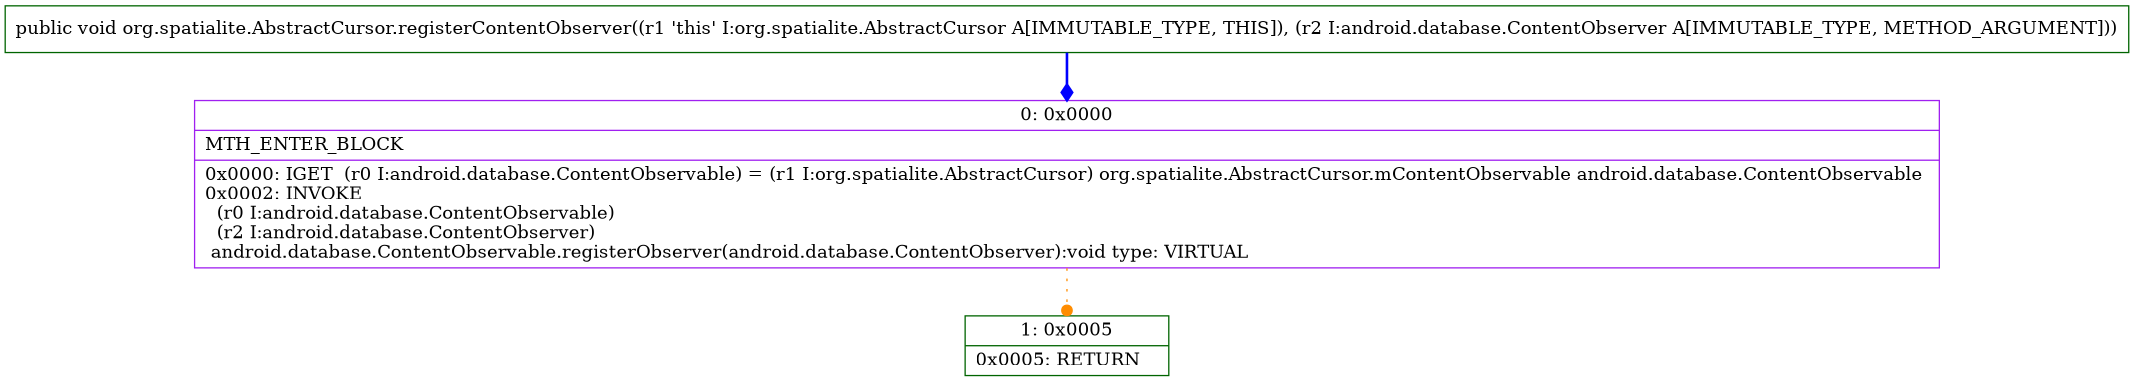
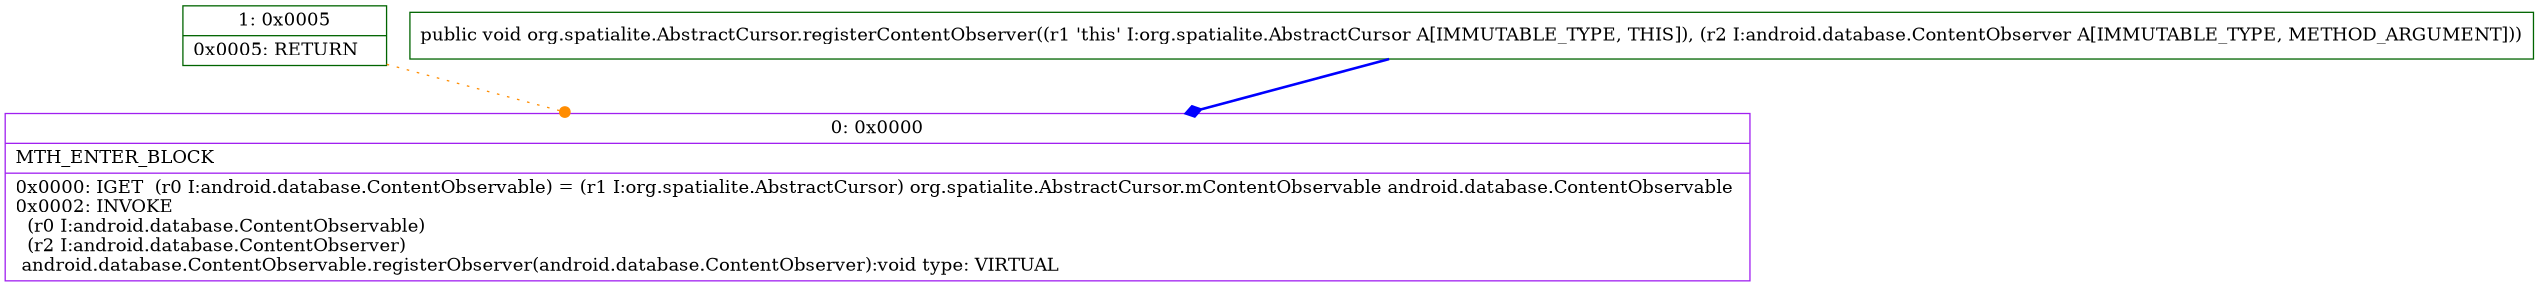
  digraph {
    node [shape=record color=darkgreen]
    n1 [label="{0\:\ 0x0000|MTH_ENTER_BLOCK\l|0x0000: IGET  (r0 I:android.database.ContentObservable) = (r1 I:org.spatialite.AbstractCursor) org.spatialite.AbstractCursor.mContentObservable android.database.ContentObservable \l0x0002: INVOKE  \l  (r0 I:android.database.ContentObservable)\l  (r2 I:android.database.ContentObserver)\l android.database.ContentObservable.registerObserver(android.database.ContentObserver):void type: VIRTUAL \l}" color=purple]
    n2 [label="{1\:\ 0x0005|0x0005: RETURN   \l}"]
    n3 [label="{public void org.spatialite.AbstractCursor.registerContentObserver((r1 'this' I:org.spatialite.AbstractCursor A[IMMUTABLE_TYPE, THIS]), (r2 I:android.database.ContentObserver A[IMMUTABLE_TYPE, METHOD_ARGUMENT])) }"]
-   n1 -> n2 [color=darkorange style=dotted arrowhead=dot]
+   n2 -> n1 [color=darkorange style=dotted arrowhead=dot]
    n3 -> n1 [color=blue style=bold arrowhead=diamond]
  }
